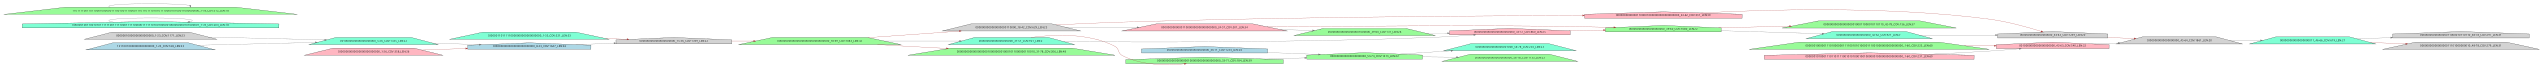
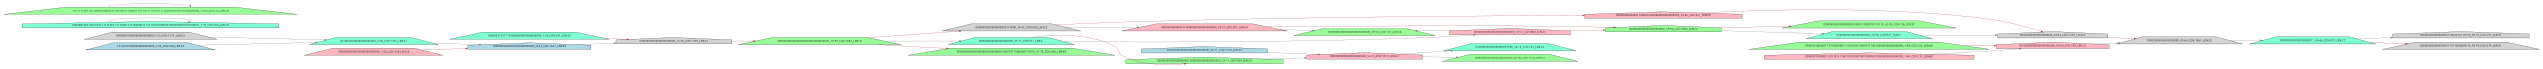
  digraph {
    fontname=Ubuntu
    rankdir=LR
    node [fillcolor=palegreen fontname=Ubuntu shape=trapezium style=filled]
    edge [color=gray40 fontname=Ubuntu]
    "0000000000000000000000_39-60_COV:1080_LEN:22" [shape=house]
    "0000000000000000000100011000010110110_42-78_COV:156_LEN:37"
    "000000000000000000000_42-62_COV:921_LEN:21" [fillcolor=aquamarine]
    "00000000000000000000_44-63_COV:1249_LEN:20" [fillcolor=lightgrey shape=house]
    "00000000000000000000_45-64_COV:1861_LEN:20" [fillcolor=lightgrey]
    "000000110111110000000000000000000_1-33_COV:321_LEN:33" [fillcolor=aquamarine]
    "0000000000000000000000_15-36_COV:1789_LEN:22" [fillcolor=lightgrey shape=house]
    "00000000000000000000000000000000_18-49_COV:1083_LEN:32"
    "0000000000000000000110000_18-42_COV:629_LEN:25" [fillcolor=lightgrey]
    "000000000000011000010000000000000000000_24-62_COV:331_LEN:39" [fillcolor=lightpink shape=house]
    "0000000000000110000000000000000000_24-57_COV:301_LEN:34" [fillcolor=lightpink]
    "000000000000000000000_31-51_COV:921_LEN:21" [fillcolor=aquamarine]
    "000000000000000000010000000010001011000000110010_31-78_COV:206_LEN:48"
    "00000000000000000000000000_8-33_COV:1647_LEN:26" [fillcolor=lightblue shape=house]
    "000000000000000000011_46-66_COV:619_LEN:21" [fillcolor=aquamarine]
    "00000000000000000000000000_46-71_COV:1234_LEN:26" [fillcolor=lightblue shape=house]
-   "0000000000000000000000_53-74_COV:1413_LEN:22" [shape=house]
+   "0000000000000000000000_53-74_COV:1413_LEN:22" [fillcolor=lightpink shape=house]
    "0000000000000000011000010110110_48-78_COV:297_LEN:31" [fillcolor=lightgrey shape=house]
    "0000000000000000011101000000010_48-78_COV:279_LEN:31" [fillcolor=lightgrey]
    "0000000000000000000000000_33-57_COV:860_LEN:25" [fillcolor=lightpink shape=house]
    "00000000000000000001000000_39-64_COV:131_LEN:26"
    "000000100110010101111110011111000111110000011111101001000001000000000101000001_1-78_COV:204_LEN:78" [fillcolor=aquamarine shape=house]
    "000000000000000000010000000000000000000_33-71_COV:184_LEN:39" [shape=house]
    "00000000000000000000000_56-78_COV:1133_LEN:23"
    "00000000000000000001000_56-78_COV:254_LEN:23" [fillcolor=aquamarine]
    "00000010000000000000000_1-23_COV:1171_LEN:23" [fillcolor=lightgrey]
    "0010000000000000000000_5-26_COV:1335_LEN:22" [fillcolor=aquamarine]
    "00000000000000000000000000_1-26_COV:358_LEN:26" [fillcolor=lightpink]
    "0010000000000000000000_42-63_COV:540_LEN:22" [fillcolor=lightpink shape=house]
    "000000100000111010000001111001010100001110010000000000000000_1-60_COV:225_LEN:60"
    "000000101000111011011110010101000100100000010000000000000000_1-60_COV:231_LEN:60" [fillcolor=lightpink shape=house]
    "110111100110110001000000111001001110000111011011101010111000010100011000000000_1-78_COV:312_LEN:78"
    "12110010000000000000000_1-23_COV:168_LEN:23" [fillcolor=lightblue]
    "0000000000000000000000_39-60_COV:1080_LEN:22" -> "0000000000000000000100011000010110110_42-78_COV:156_LEN:37" [color=brown]
    "0000000000000000000000_39-60_COV:1080_LEN:22" -> "000000000000000000000_42-62_COV:921_LEN:21"
    "000000000000000000000_42-62_COV:921_LEN:21" -> "00000000000000000000_44-63_COV:1249_LEN:20"
    "00000000000000000000_44-63_COV:1249_LEN:20" -> "00000000000000000000_45-64_COV:1861_LEN:20" [color=brown]
    "00000000000000000000_45-64_COV:1861_LEN:20" -> "000000000000000000011_46-66_COV:619_LEN:21"
    "000000110111110000000000000000000_1-33_COV:321_LEN:33" -> "0000000000000000000000_15-36_COV:1789_LEN:22" [color=brown]
    "0000000000000000000000_15-36_COV:1789_LEN:22" -> "00000000000000000000000000000000_18-49_COV:1083_LEN:32" [color=brown]
    "00000000000000000000000000000000_18-49_COV:1083_LEN:32" -> "0000000000000000000110000_18-42_COV:629_LEN:25" [color=brown]
    "00000000000000000000000000000000_18-49_COV:1083_LEN:32" -> "000000000000000000000_31-51_COV:921_LEN:21"
    "00000000000000000000000000000000_18-49_COV:1083_LEN:32" -> "000000000000000000010000000010001011000000110010_31-78_COV:206_LEN:48" [color=brown]
    "0000000000000000000110000_18-42_COV:629_LEN:25" -> "000000000000011000010000000000000000000_24-62_COV:331_LEN:39" [color=brown]
    "0000000000000000000110000_18-42_COV:629_LEN:25" -> "0000000000000110000000000000000000_24-57_COV:301_LEN:34"
    "000000000000011000010000000000000000000_24-62_COV:331_LEN:39" -> "00000000000000000000_44-63_COV:1249_LEN:20" [color=brown]
    "0000000000000110000000000000000000_24-57_COV:301_LEN:34" -> "0000000000000000000000_39-60_COV:1080_LEN:22" [color=brown]
    "0000000000000110000000000000000000_24-57_COV:301_LEN:34" -> "00000000000000000001000000_39-64_COV:131_LEN:26"
    "000000000000000000000_31-51_COV:921_LEN:21" -> "0000000000000000000000000_33-57_COV:860_LEN:25"
    "000000000000000000000_31-51_COV:921_LEN:21" -> "000000000000000000010000000000000000000_33-71_COV:184_LEN:39" [color=brown]
    "00000000000000000000000000_8-33_COV:1647_LEN:26" -> "0000000000000000000000_15-36_COV:1789_LEN:22"
    "000000000000000000011_46-66_COV:619_LEN:21" -> "0000000000000000011000010110110_48-78_COV:297_LEN:31"
    "000000000000000000011_46-66_COV:619_LEN:21" -> "0000000000000000011101000000010_48-78_COV:279_LEN:31" [color=brown]
    "00000000000000000000000000_46-71_COV:1234_LEN:26" -> "0000000000000000000000_53-74_COV:1413_LEN:22"
    "0000000000000000000000_53-74_COV:1413_LEN:22" -> "00000000000000000000000_56-78_COV:1133_LEN:23"
    "0000000000000000000000_53-74_COV:1413_LEN:22" -> "00000000000000000001000_56-78_COV:254_LEN:23"
    "0000000000000000000000000_33-57_COV:860_LEN:25" -> "0000000000000000000000_39-60_COV:1080_LEN:22" [color=brown]
-   "00000000000000000001000000_39-64_COV:131_LEN:26" -> "0000000000000000000000000_33-57_COV:860_LEN:25"
+   "0000000000000000000000000_33-57_COV:860_LEN:25" -> "00000000000000000001000000_39-64_COV:131_LEN:26"
    "000000100110010101111110011111000111110000011111101001000001000000000101000001_1-78_COV:204_LEN:78" -> "000000100110010101111110011111000111110000011111101001000001000000000101000001_1-78_COV:204_LEN:78"
    "000000000000000000010000000000000000000_33-71_COV:184_LEN:39" -> "0000000000000000000000_53-74_COV:1413_LEN:22"
    "00000010000000000000000_1-23_COV:1171_LEN:23" -> "0010000000000000000000_5-26_COV:1335_LEN:22"
    "0010000000000000000000_5-26_COV:1335_LEN:22" -> "00000000000000000000000000_8-33_COV:1647_LEN:26"
    "00000000000000000000000000_1-26_COV:358_LEN:26" -> "00000000000000000000000000_8-33_COV:1647_LEN:26" [color=brown]
    "0010000000000000000000_42-63_COV:540_LEN:22" -> "00000000000000000000_45-64_COV:1861_LEN:20"
    "000000100000111010000001111001010100001110010000000000000000_1-60_COV:225_LEN:60" -> "0010000000000000000000_42-63_COV:540_LEN:22" [color=brown]
    "000000101000111011011110010101000100100000010000000000000000_1-60_COV:231_LEN:60" -> "0010000000000000000000_42-63_COV:540_LEN:22"
    "110111100110110001000000111001001110000111011011101010111000010100011000000000_1-78_COV:312_LEN:78" -> "110111100110110001000000111001001110000111011011101010111000010100011000000000_1-78_COV:312_LEN:78"
    "12110010000000000000000_1-23_COV:168_LEN:23" -> "0010000000000000000000_5-26_COV:1335_LEN:22"
  }
